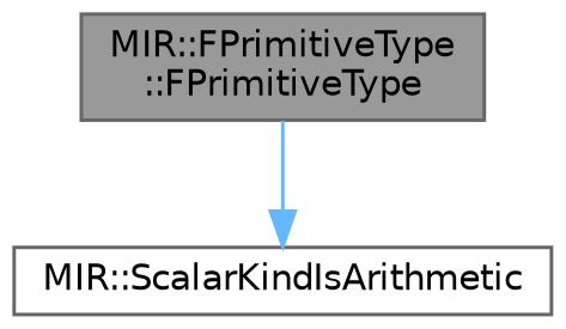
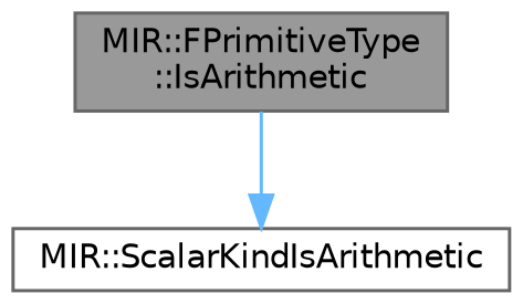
  digraph {
    rankdir=TB
    node [fontname=Helvetica fontsize=10 shape=box style=filled]
-   n1 [color=gray40 fillcolor=grey60 fontcolor=black height=0.2 label="MIR::FPrimitiveType\l::FPrimitiveType" width=0.4]
+   n1 [color=gray40 fillcolor=grey60 fontcolor=black height=0.2 label="MIR::FPrimitiveType\l::IsArithmetic" width=0.4]
    n2 [color=grey40 fillcolor=white height=0.2 label="MIR::ScalarKindIsArithmetic" width=0.4]
    n1 -> n2 [color=steelblue1 fontname=Helvetica fontsize=10 labelfontname=Helvetica labelfontsize=10 style=solid]
  }
